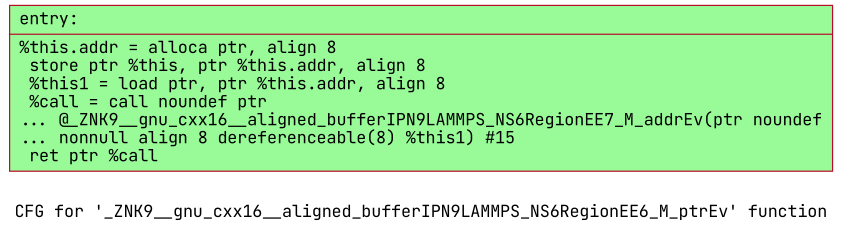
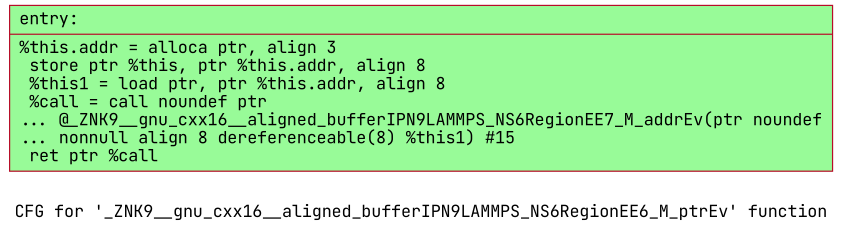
  digraph {
    label="CFG for '_ZNK9__gnu_cxx16__aligned_bufferIPN9LAMMPS_NS6RegionEE6_M_ptrEv' function"
    fontname="JetBrains Mono"
-   n1 [color="#b70d28ff" fillcolor=palegreen fontname="JetBrains Mono" label="{entry:\l|  %this.addr = alloca ptr, align 8\l  store ptr %this, ptr %this.addr, align 8\l  %this1 = load ptr, ptr %this.addr, align 8\l  %call = call noundef ptr\l... @_ZNK9__gnu_cxx16__aligned_bufferIPN9LAMMPS_NS6RegionEE7_M_addrEv(ptr noundef\l... nonnull align 8 dereferenceable(8) %this1) #15\l  ret ptr %call\l}" shape=record style=filled]
+   n1 [color="#b70d28ff" fillcolor=palegreen fontname="JetBrains Mono" label="{entry:\l|  %this.addr = alloca ptr, align 3\l  store ptr %this, ptr %this.addr, align 8\l  %this1 = load ptr, ptr %this.addr, align 8\l  %call = call noundef ptr\l... @_ZNK9__gnu_cxx16__aligned_bufferIPN9LAMMPS_NS6RegionEE7_M_addrEv(ptr noundef\l... nonnull align 8 dereferenceable(8) %this1) #15\l  ret ptr %call\l}" shape=record style=filled]
  }
